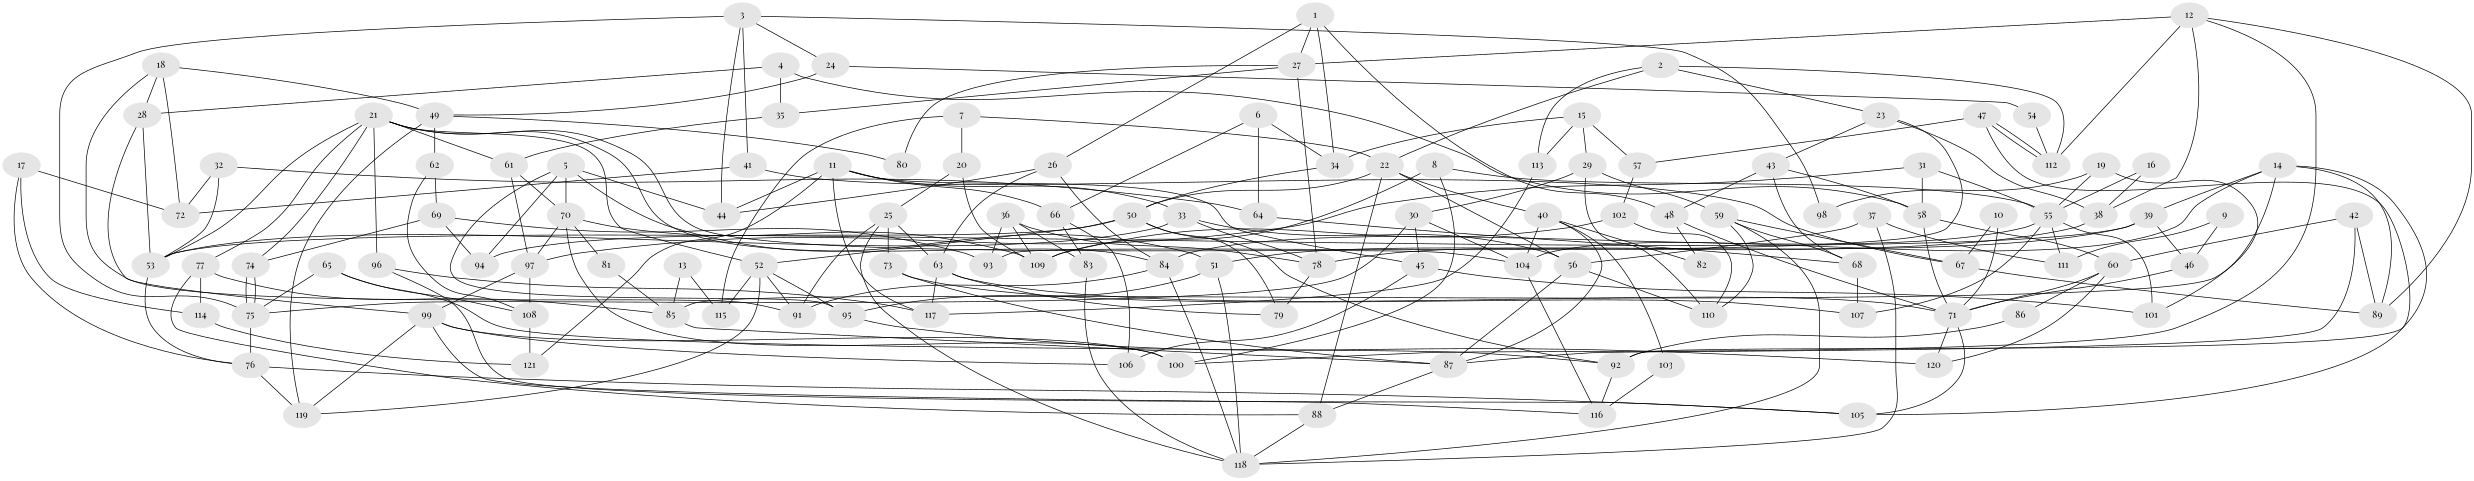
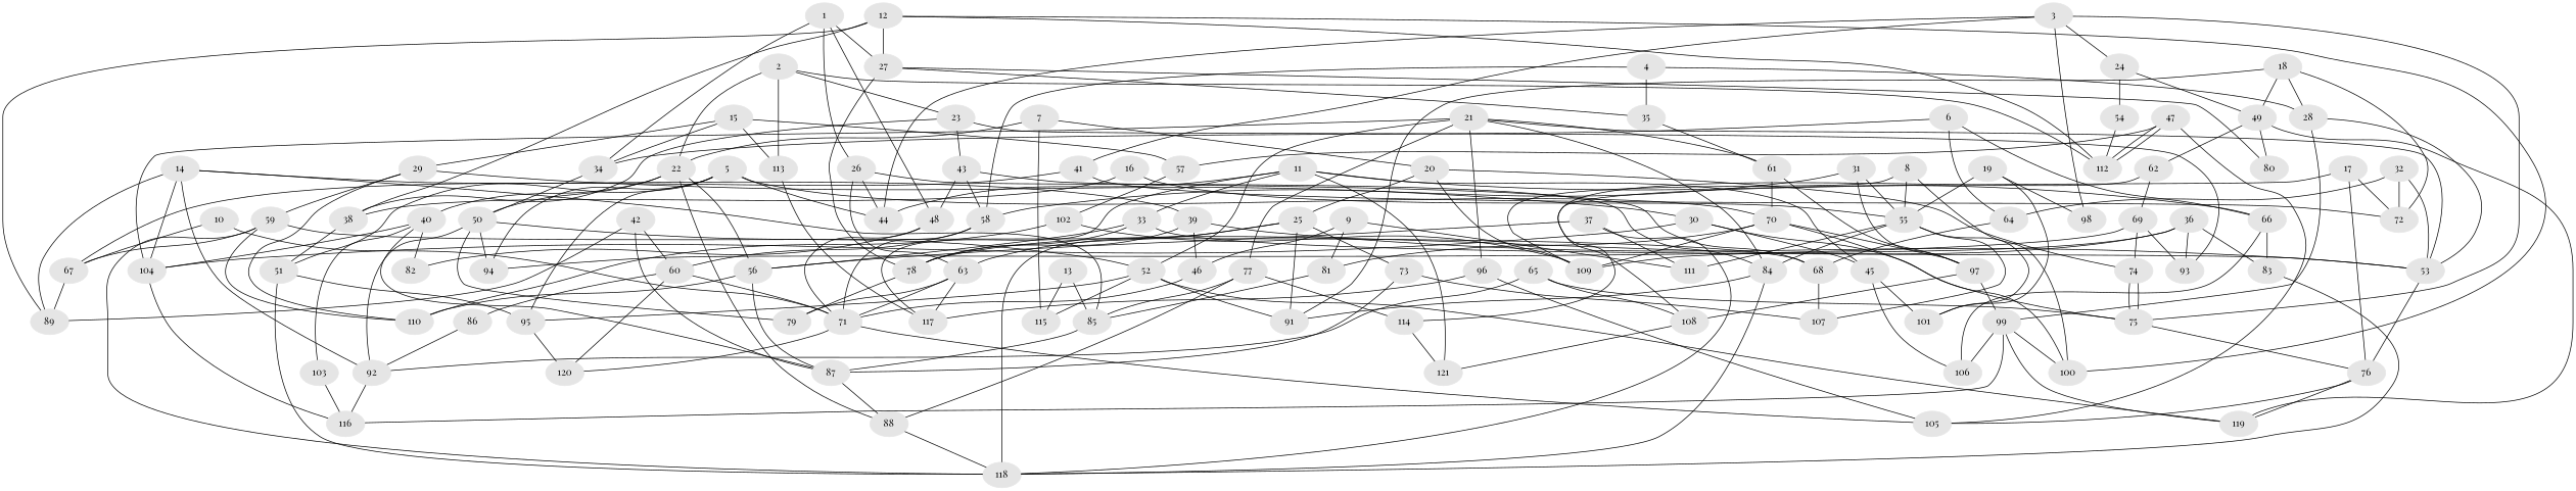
  graph {
    fontname="Playfair Display"
    node [color=gray90 fontname="Playfair Display" style=filled]
    edge [fontname="Playfair Display"]
    1
    26
    27
    34
    48
    44
    84
    63
    35
    78
    80
    50
    71
    82
    2
    22
    23
    112
    113
    40
    56
    88
    38
    43
    93
    117
    3
    24
    41
    75
    98
    49
    54
    67
    72
    76
    4
    28
    58
    53
    99
    61
    60
    5
    51
    94
    95
    70
    118
    120
    6
    64
    66
    68
    83
    106
    7
    20
    115
    109
    25
    74
    8
    55
    100
    111
    101
    107
    9
    46
    81
    85
    10
    89
    105
    11
    33
    45
    121
    12
    13
    87
    14
    39
    92
    104
    116
    15
    29
    57
    30
    59
    110
    102
    16
    17
    114
    119
    18
    91
    62
    19
    73
    21
    52
    77
    96
    97
    103
    79
    31
    108
    32
    36
    37
    42
    86
    47
    69
    65
    1 -- 26
    1 -- 27
    1 -- 34
    1 -- 48
    26 -- 44
    26 -- 84
    26 -- 63
    27 -- 35
    27 -- 78
    27 -- 80
    34 -- 50
    48 -- 71
    48 -- 82
    84 -- 118
    84 -- 91
    63 -- 71
    63 -- 117
    63 -- 79
    35 -- 61
    78 -- 79
    50 -- 94
    50 -- 92
    50 -- 52
    50 -- 79
    71 -- 120
    71 -- 105
    2 -- 22
    2 -- 23
    2 -- 112
    2 -- 113
    22 -- 50
    22 -- 40
    22 -- 56
    22 -- 88
    23 -- 38
    23 -- 43
    23 -- 93
    113 -- 117
    40 -- 82
    40 -- 87
    40 -- 104
    40 -- 103
    56 -- 87
    56 -- 110
    88 -- 118
    38 -- 51
    43 -- 48
    43 -- 58
    43 -- 68
    3 -- 44
    3 -- 24
    3 -- 41
    3 -- 75
    3 -- 98
    24 -- 49
    24 -- 54
    41 -- 67
    41 -- 72
    75 -- 76
    49 -- 80
    49 -- 119
    49 -- 62
    54 -- 112
    67 -- 89
    76 -- 105
    76 -- 119
    4 -- 35
    4 -- 28
    4 -- 58
    28 -- 53
    28 -- 99
    58 -- 71
    58 -- 60
    53 -- 76
    99 -- 106
    99 -- 100
    99 -- 116
    99 -- 119
    61 -- 70
    61 -- 97
    60 -- 71
    60 -- 120
    60 -- 86
    5 -- 44
    5 -- 51
    5 -- 94
    5 -- 95
    5 -- 70
    51 -- 95
    51 -- 118
    95 -- 120
    70 -- 109
    70 -- 100
    70 -- 81
    70 -- 97
    6 -- 34
    6 -- 64
    6 -- 66
    64 -- 68
    66 -- 83
    66 -- 106
    68 -- 107
    83 -- 118
    7 -- 22
    7 -- 20
    7 -- 115
    20 -- 109
    20 -- 25
-   21 -- 74
+   20 -- 74
    25 -- 63
    25 -- 118
    25 -- 91
    25 -- 73
    74 -- 75
    74 -- 75
    8 -- 109
    8 -- 55
    8 -- 100
    55 -- 84
    55 -- 111
    55 -- 101
    55 -- 107
    9 -- 111
    9 -- 46
+   9 -- 81
    46 -- 71
    81 -- 85
    85 -- 87
    10 -- 71
    10 -- 67
    11 -- 44
    11 -- 117
    11 -- 66
    11 -- 33
    11 -- 45
    11 -- 121
    33 -- 78
    33 -- 56
    33 -- 53
    45 -- 106
    45 -- 101
    12 -- 27
    12 -- 112
    12 -- 38
    12 -- 100
    12 -- 89
    13 -- 115
    13 -- 85
    87 -- 88
    14 -- 85
    14 -- 89
    14 -- 39
    14 -- 92
    14 -- 104
    39 -- 78
    39 -- 53
    39 -- 46
    92 -- 116
    104 -- 116
    15 -- 34
    15 -- 113
    15 -- 29
    15 -- 57
    29 -- 30
    29 -- 59
    29 -- 110
    57 -- 102
    30 -- 75
    30 -- 45
    30 -- 104
    59 -- 67
    59 -- 118
    59 -- 68
    59 -- 110
    102 -- 109
    102 -- 110
    16 -- 38
    16 -- 55
    17 -- 72
    17 -- 76
    17 -- 114
    114 -- 121
    18 -- 49
    18 -- 72
    18 -- 28
    18 -- 91
    62 -- 108
    62 -- 69
    19 -- 98
    19 -- 55
    19 -- 101
    73 -- 107
    73 -- 87
    21 -- 84
    21 -- 53
    21 -- 61
    21 -- 104
    21 -- 52
    21 -- 77
    21 -- 96
    52 -- 95
    52 -- 115
    52 -- 119
    52 -- 91
    77 -- 88
    77 -- 85
    77 -- 114
    96 -- 117
    96 -- 105
    97 -- 99
    97 -- 108
    103 -- 116
    31 -- 58
    31 -- 55
    31 -- 97
    108 -- 121
    32 -- 72
    32 -- 53
    32 -- 64
    36 -- 78
    36 -- 93
    36 -- 83
    36 -- 109
    37 -- 56
    37 -- 118
    37 -- 111
    42 -- 60
    42 -- 89
    42 -- 87
    86 -- 92
    47 -- 112
    47 -- 112
    47 -- 105
    47 -- 57
    69 -- 93
    69 -- 94
    69 -- 74
    65 -- 75
    65 -- 92
    65 -- 108
  }
